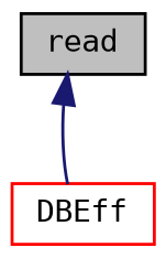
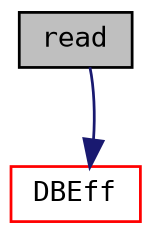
  digraph {
    rankdir=TB
    fontname="DejaVu Sans Mono"
    node [fontname="DejaVu Sans Mono" fontsize=10 shape=record]
    n1 [color=black fillcolor=grey75 fontcolor=black height=0.2 label=read style=filled width=0.4]
    n2 [color=red height=0.2 label=DBEff width=0.4]
-   n1 -> n2 [color=midnightblue dir=back fontname="DejaVu Sans Mono" fontsize=10 labelfontname=FreeSans labelfontsize=10 style=solid]
+   n2 -> n1 [color=midnightblue dir=back fontname="DejaVu Sans Mono" fontsize=10 labelfontname=FreeSans labelfontsize=10 style=solid]
  }
